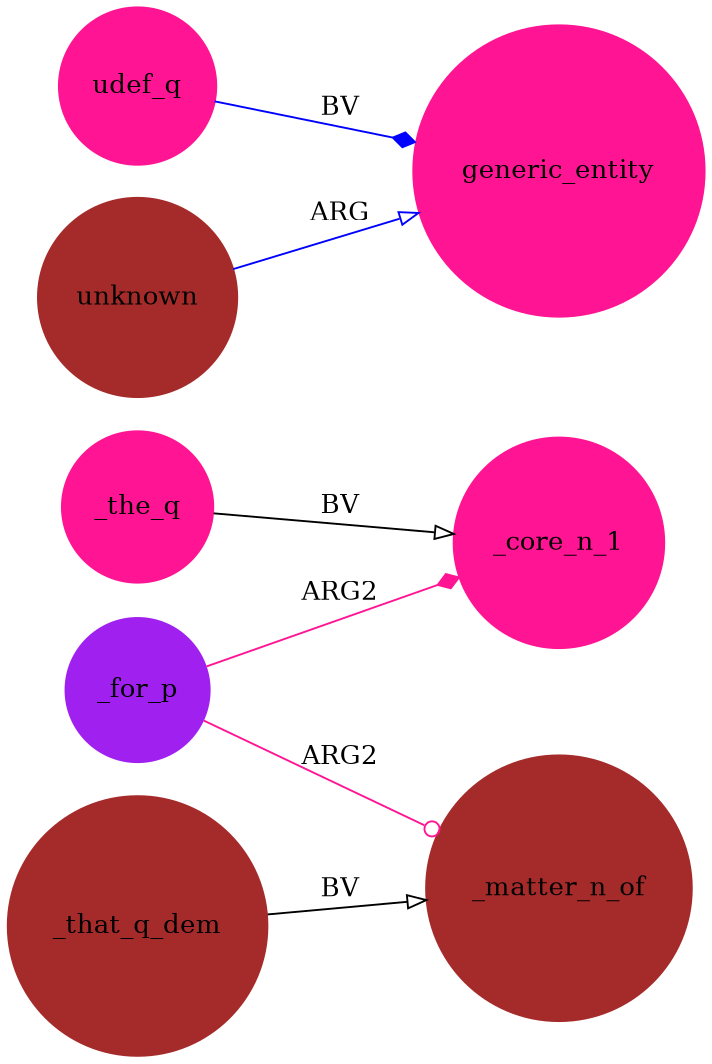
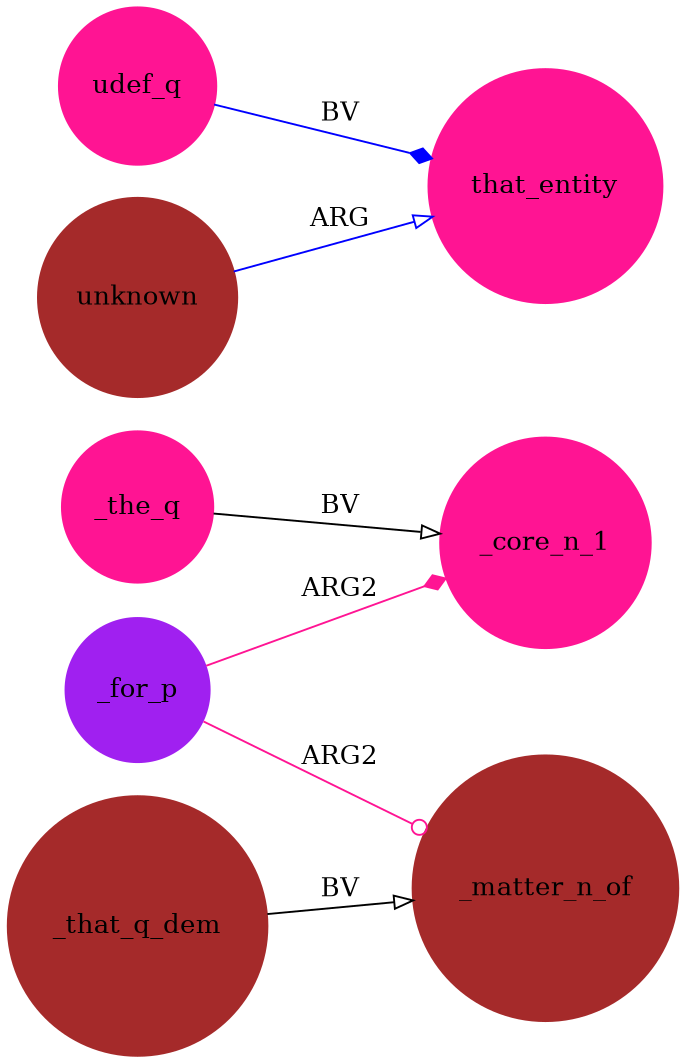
  digraph {
    rankdir=LR
    node [color=deeppink shape=circle style=filled]
    edge [arrowhead=onormal color=black]
    _the_q
    _core_n_1
    _that_q_dem [color=brown]
    _matter_n_of [color=brown]
    udef_q
-   generic_entity
+   generic_entity [label=that_entity]
    _for_p [color=purple]
    unknown [color=brown]
    _the_q -> _core_n_1 [label=BV]
    _that_q_dem -> _matter_n_of [label=BV]
    udef_q -> generic_entity [arrowhead=diamond color=blue label=BV]
    _for_p -> _core_n_1 [arrowhead=diamond color=deeppink label=ARG2]
    _for_p -> _matter_n_of [arrowhead=odot color=deeppink label=ARG2]
    unknown -> generic_entity [color=blue label=ARG]
  }
